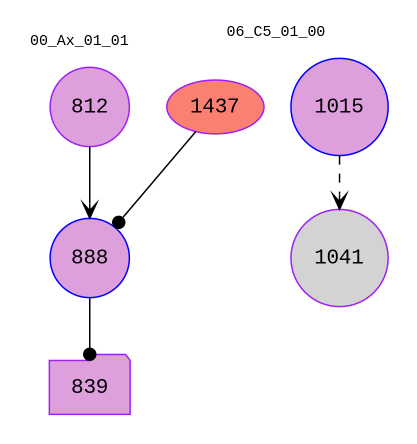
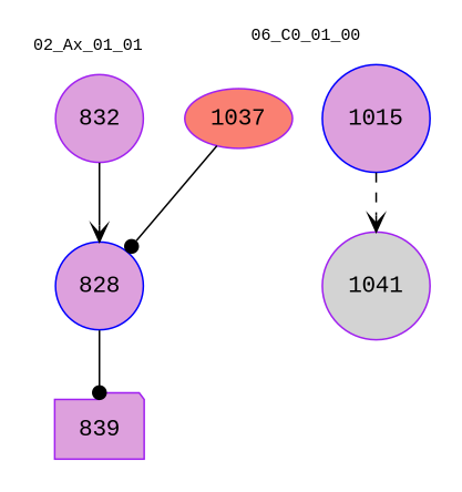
  digraph {
    fontname="Liberation Mono"
    node [color=purple fillcolor=plum fontname="Liberation Mono" shape=circle style=filled]
    edge [arrowhead=vee color=black fontname="Liberation Mono" style=solid]
-   n1 [label=812]
-   n2 [color=blue label=888]
+   n1 [label=832]
+   n2 [color=blue label=828]
    n3 [label=839 shape=folder]
-   n4 [fillcolor=salmon label=1437 shape=ellipse]
+   n4 [fillcolor=salmon label=1037 shape=ellipse]
    n5 [color=blue label=1015]
    n6 [fillcolor=lightgrey label=1041]
    subgraph cluster_1 {
      color=white
      fontsize=10
-     label="00_Ax_01_01"
+     label="02_Ax_01_01"
      n1
      n2
      n3
    }
    subgraph cluster_2 {
      color=white
      fontsize=10
-     label="06_C5_01_00"
+     label="06_C0_01_00"
      n4
      n5
      n6
    }
    n1 -> n2
    n2 -> n3 [arrowhead=dot]
    n4 -> n2 [arrowhead=dot]
    n5 -> n6 [style=dashed]
  }
